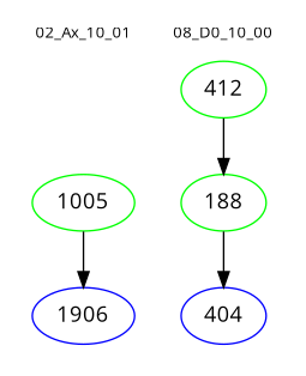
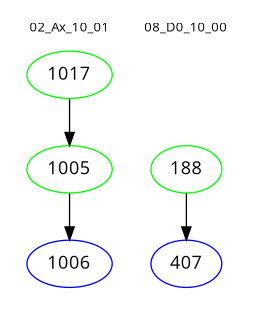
  digraph {
    fontname="Open Sans"
    node [color=green fontname="Open Sans"]
    edge [color=black fontname="Open Sans"]
+   n1 [label=1017]
    n2 [label=1005]
-   n3 [color=blue label=1906]
-   n4 [label=412]
+   n3 [color=blue label=1006]
    n5 [label=188]
-   n6 [color=blue label=404]
+   n6 [color=blue label=407]
    subgraph cluster_1 {
      color=white
      fontsize=10
      label="02_Ax_10_01"
+     n1
      n2
      n3
    }
    subgraph cluster_2 {
      color=white
      fontsize=10
      label="08_D0_10_00"
-     n4
      n5
      n6
    }
+   n1 -> n2
    n2 -> n3
-   n4 -> n5
    n5 -> n6
  }
